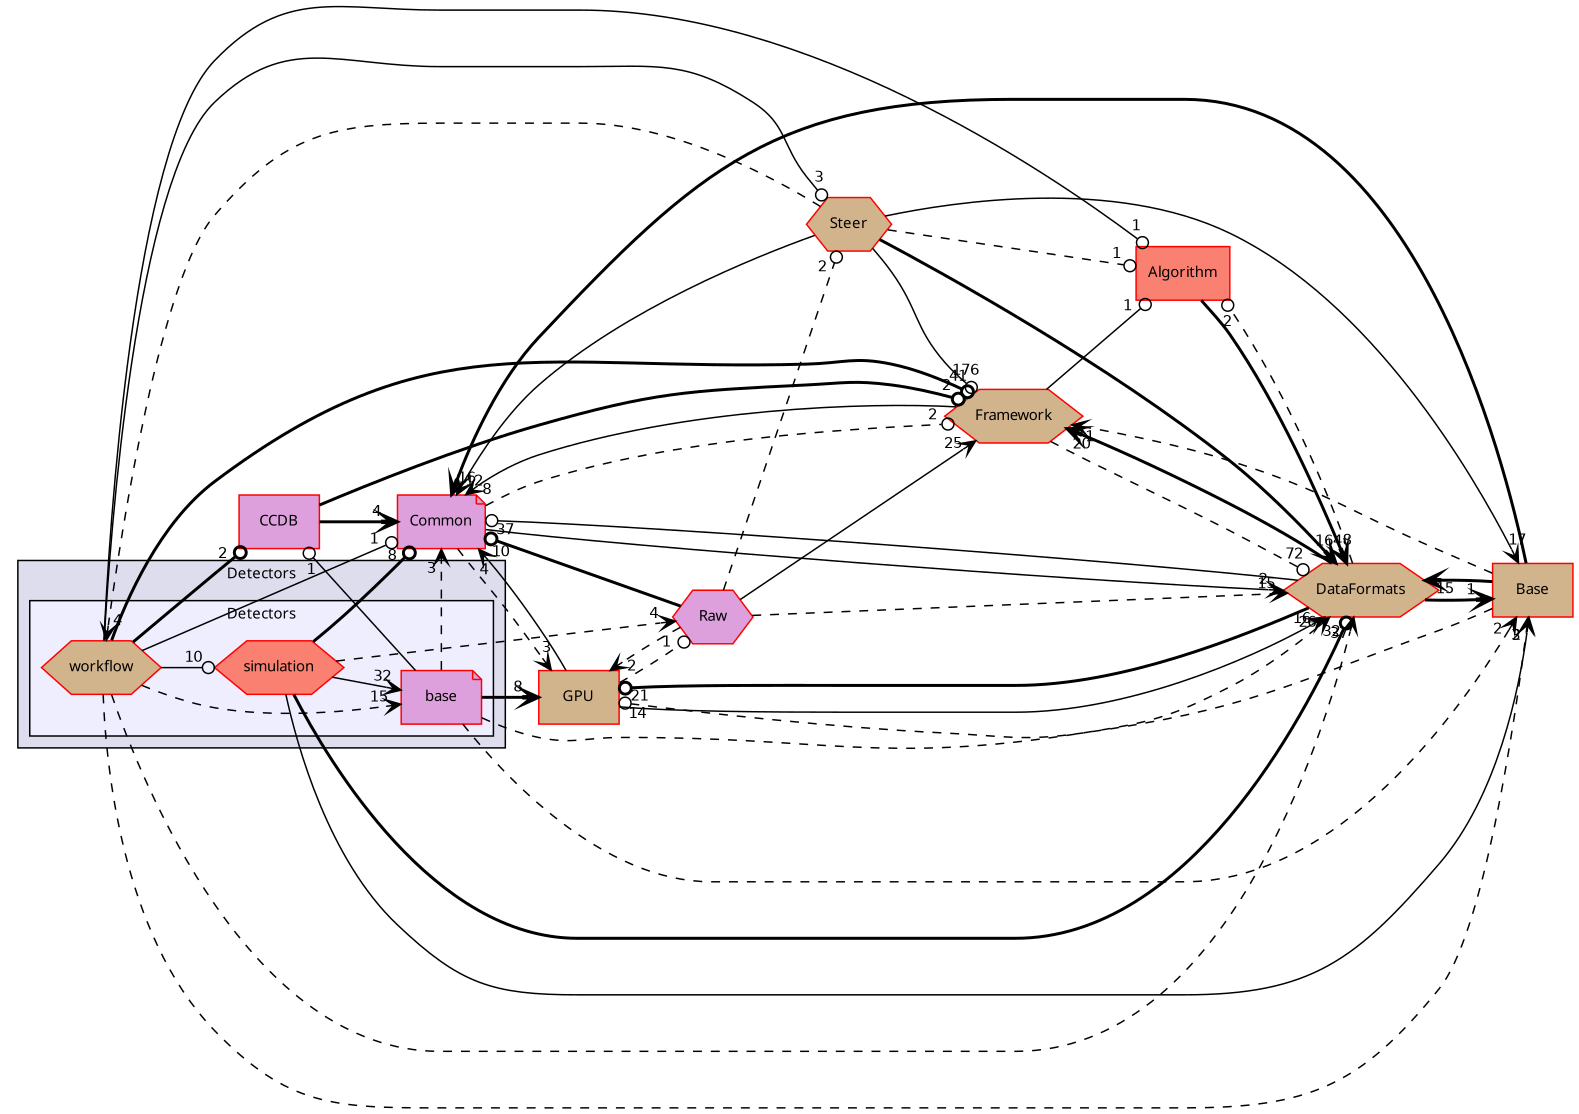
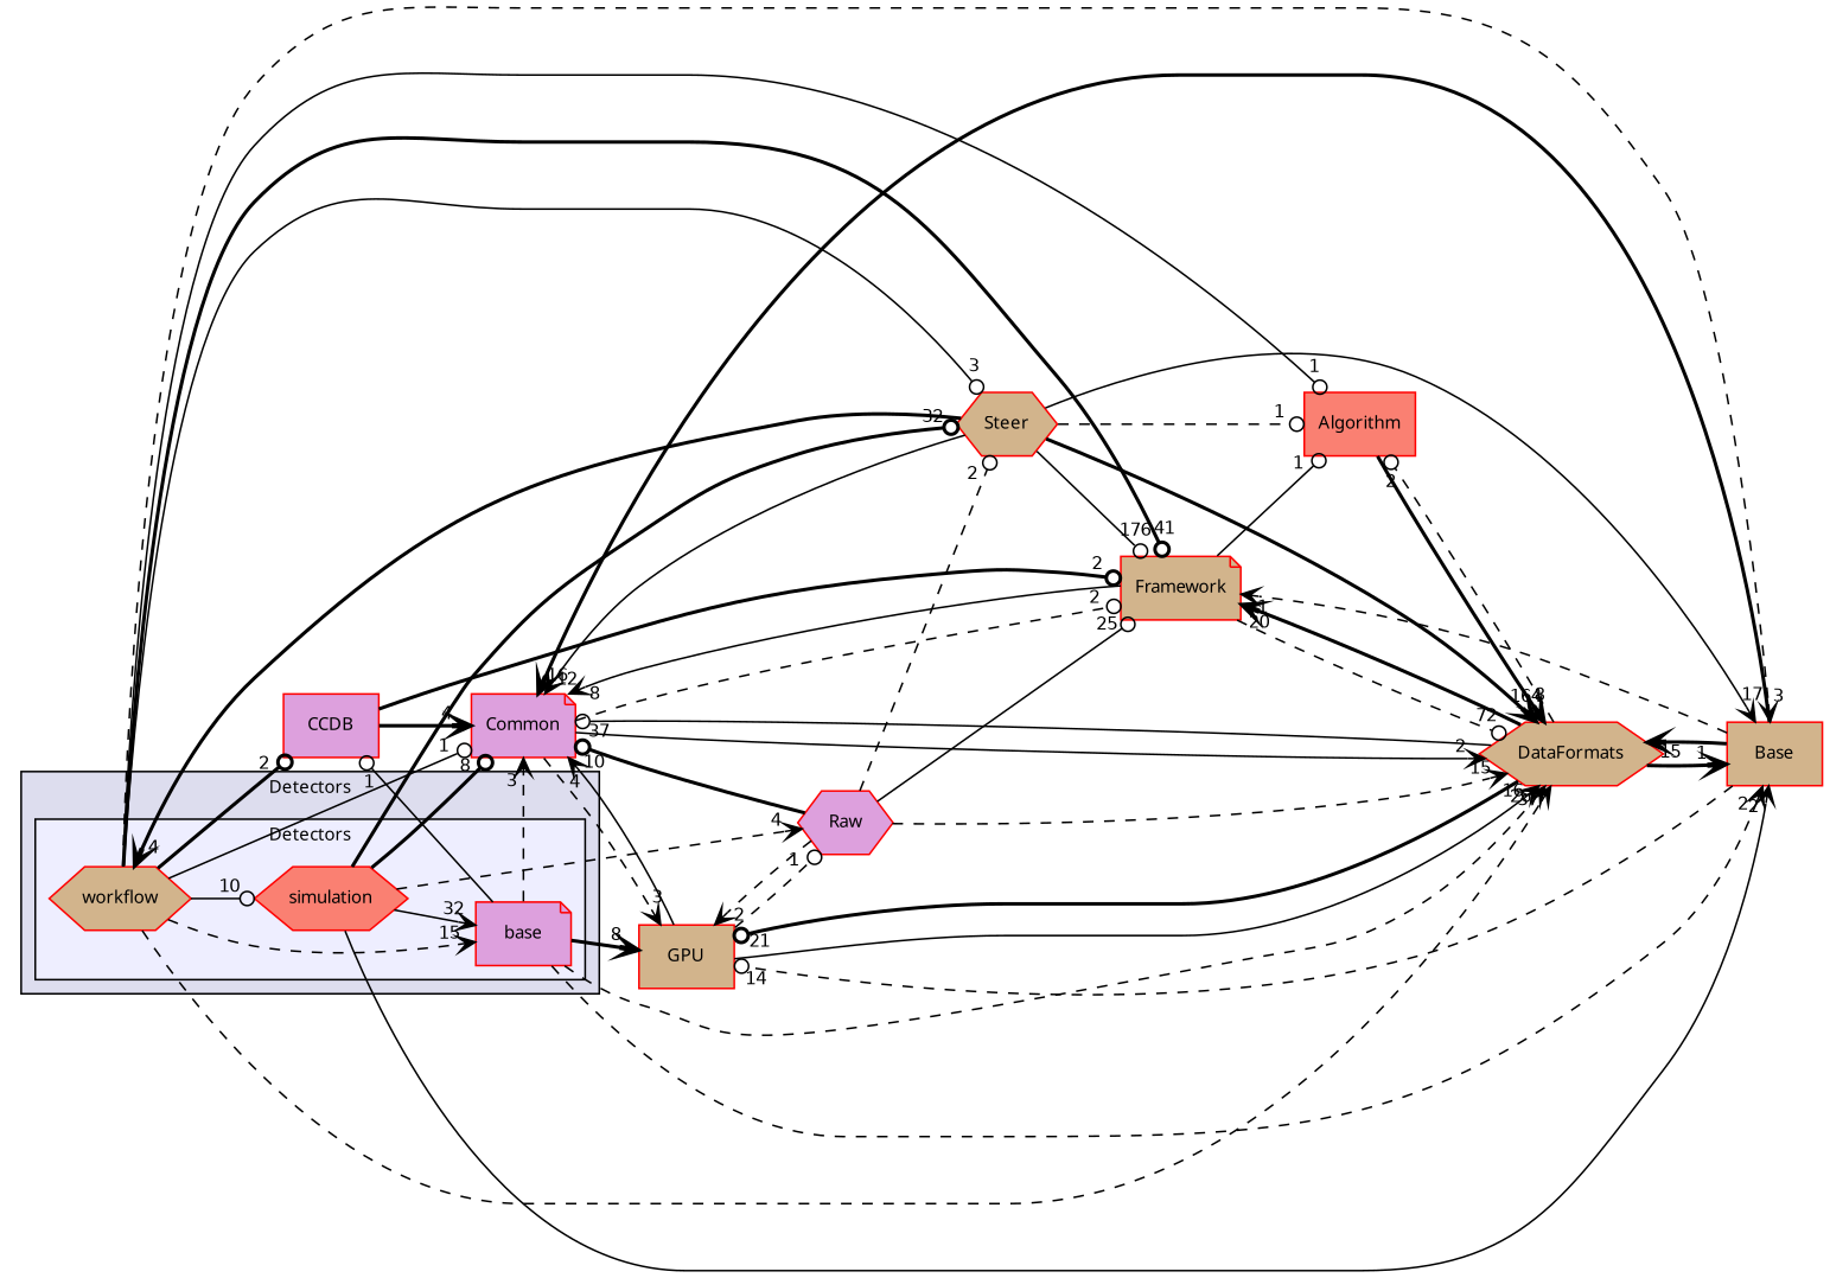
  digraph {
    compound=true
    fontname="Noto Sans"
    rankdir=LR
    node [color=red fillcolor=tan fontname="Noto Sans" fontsize=10 shape=hexagon style=filled]
    edge [arrowhead=vee fontname="Noto Sans" headlabel=2 labeldistance=1.5 labelfontname=Helvetica labelfontsize=10 style=dashed]
    n1 [fillcolor=plum label=base shape=note]
    n2 [fillcolor=salmon label=simulation]
    n3 [label=workflow]
    n4 [fillcolor=plum label=Common shape=note]
    n5 [fillcolor=plum label=CCDB shape=box]
    n6 [label=Base shape=box]
    n7 [label=GPU shape=box]
    n8 [label=DataFormats]
    n9 [fillcolor=plum label=Raw]
    n10 [label=Steer]
    n11 [fillcolor=salmon label=Algorithm shape=box]
-   n12 [label=Framework]
+   n12 [label=Framework shape=note]
    subgraph cluster_1 {
      bgcolor="#ddddee"
      fontsize=10
      label=Detectors
      pencolor=black
      subgraph cluster_2 {
        bgcolor="#eeeeff"
        fontsize=10
        label=Detectors
        pencolor=black
        n1
        n2
        n3
      }
    }
    n1 -> n4 [headlabel=3]
    n1 -> n5 [arrowhead=odot headlabel=1 style=solid]
    n1 -> n6
    n1 -> n7 [headlabel=8 style=bold]
    n1 -> n8 [headlabel=26]
    n2 -> n1 [headlabel=32 style=solid]
    n2 -> n4 [arrowhead=odot headlabel=8 style=bold]
    n2 -> n6 [style=solid]
-   n2 -> n8 [arrowhead=odot headlabel=32 style=bold]
+   n2 -> n10 [arrowhead=odot headlabel=32 style=bold]
    n2 -> n9 [headlabel=4]
    n3 -> n1 [headlabel=15]
    n3 -> n2 [arrowhead=odot headlabel=10 style=solid]
    n3 -> n4 [arrowhead=odot headlabel=1 style=solid]
    n3 -> n5 [arrowhead=odot style=bold]
    n3 -> n6 [headlabel=3]
    n3 -> n8 [headlabel=37]
    n3 -> n10 [arrowhead=odot headlabel=3 style=solid]
    n3 -> n11 [arrowhead=odot headlabel=1 style=solid]
    n3 -> n12 [arrowhead=odot headlabel=41 style=bold]
    n4 -> n7 [headlabel=3]
    n4 -> n8 [style=solid]
    n4 -> n12 [arrowhead=odot]
    n5 -> n4 [headlabel=4 style=bold]
    n5 -> n12 [arrowhead=odot style=bold]
    n6 -> n4 [headlabel=16 style=bold]
    n6 -> n7 [arrowhead=odot headlabel=14]
    n6 -> n8 [headlabel=15 style=bold]
    n6 -> n12 [headlabel=1]
    n7 -> n4 [headlabel=4 style=solid]
    n7 -> n8 [headlabel=16 style=solid]
    n7 -> n9 [arrowhead=odot headlabel=1]
    n8 -> n4 [arrowhead=odot headlabel=37 style=solid]
    n8 -> n6 [headlabel=1 style=bold]
    n8 -> n7 [arrowhead=odot headlabel=21 style=bold]
    n8 -> n11 [arrowhead=odot]
    n8 -> n12 [headlabel=20 style=bold]
    n9 -> n4 [arrowhead=odot headlabel=10 style=bold]
    n9 -> n7
    n9 -> n8 [headlabel=15]
    n9 -> n10 [arrowhead=odot]
-   n9 -> n12 [headlabel=25 style=solid]
-   n10 -> n3 [headlabel=4]
+   n9 -> n12 [arrowhead=odot headlabel=25 style=solid]
+   n10 -> n3 [headlabel=4 style=bold]
    n10 -> n4 [headlabel=12 style=solid]
    n10 -> n6 [headlabel=17 style=solid]
    n10 -> n8 [headlabel=164 style=bold]
    n10 -> n11 [arrowhead=odot headlabel=1]
    n10 -> n12 [arrowhead=odot headlabel=176 style=solid]
    n11 -> n8 [headlabel=8 style=bold]
    n12 -> n4 [headlabel=8 style=solid]
    n12 -> n8 [arrowhead=odot headlabel=72]
    n12 -> n11 [arrowhead=odot headlabel=1 style=solid]
  }
